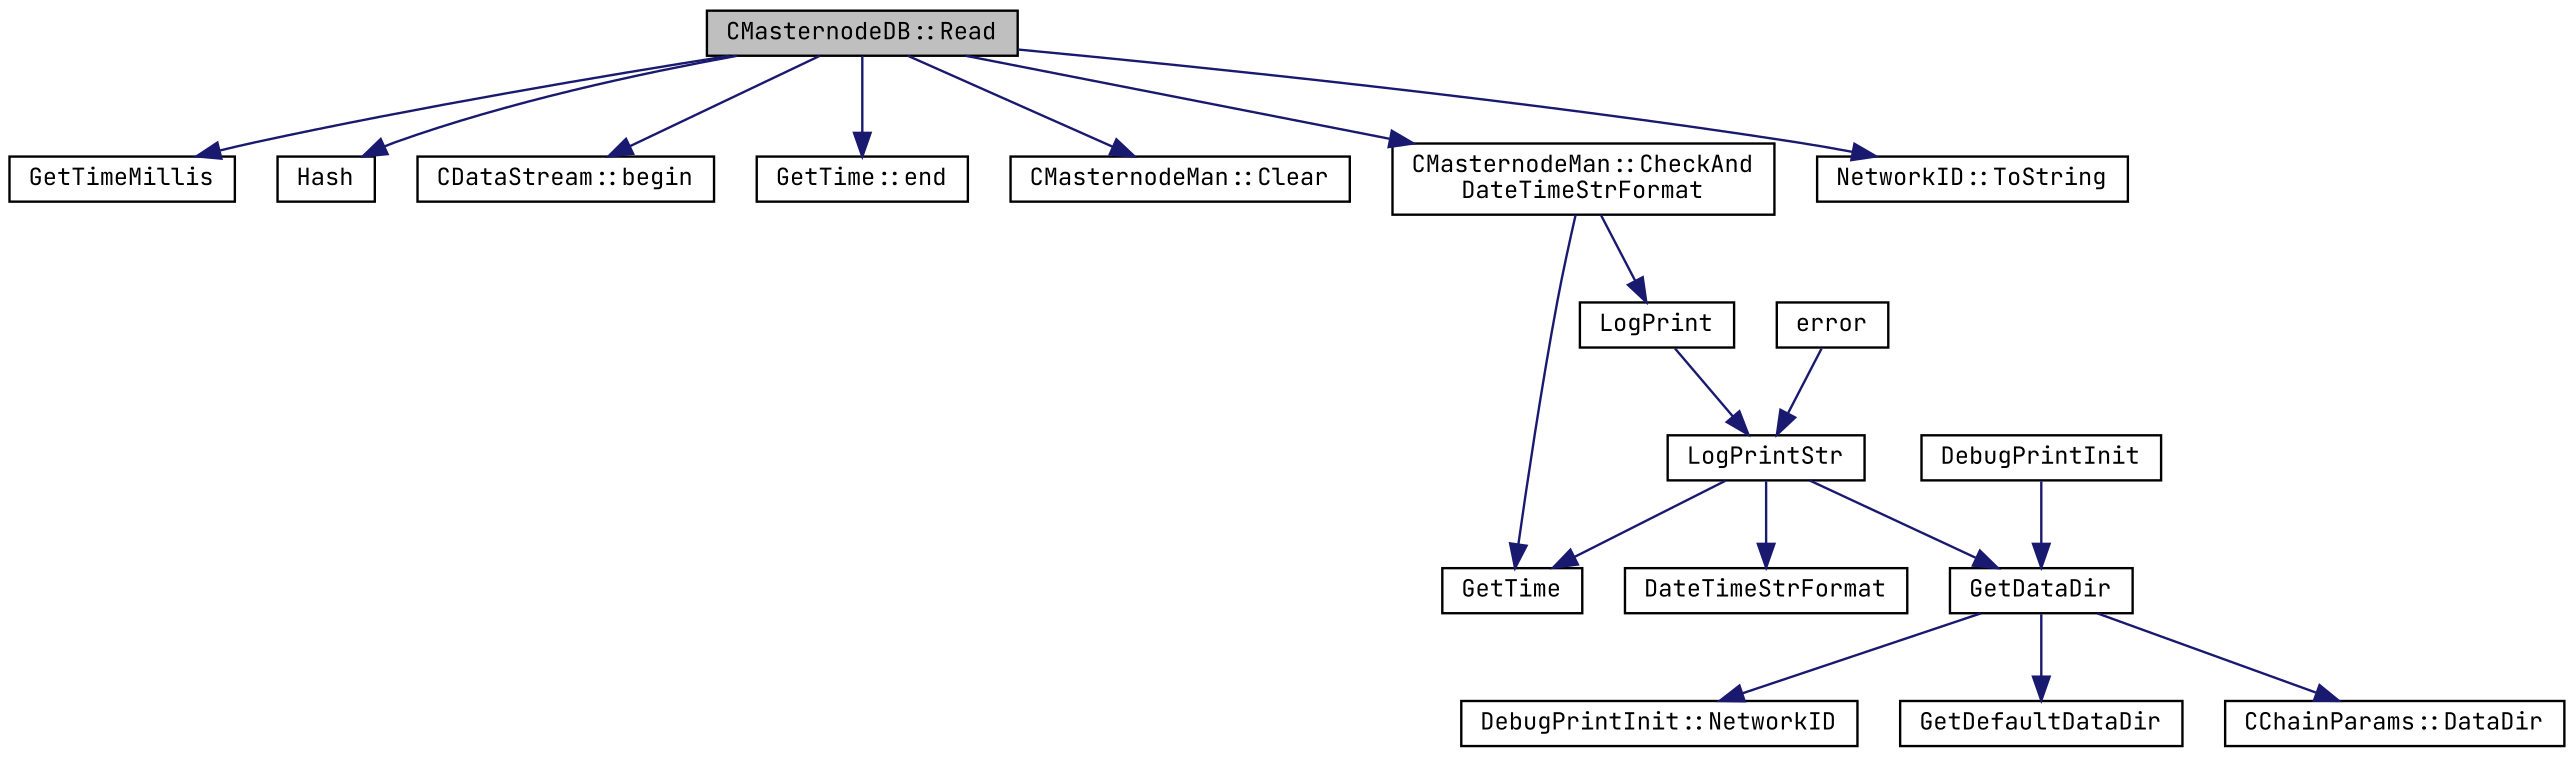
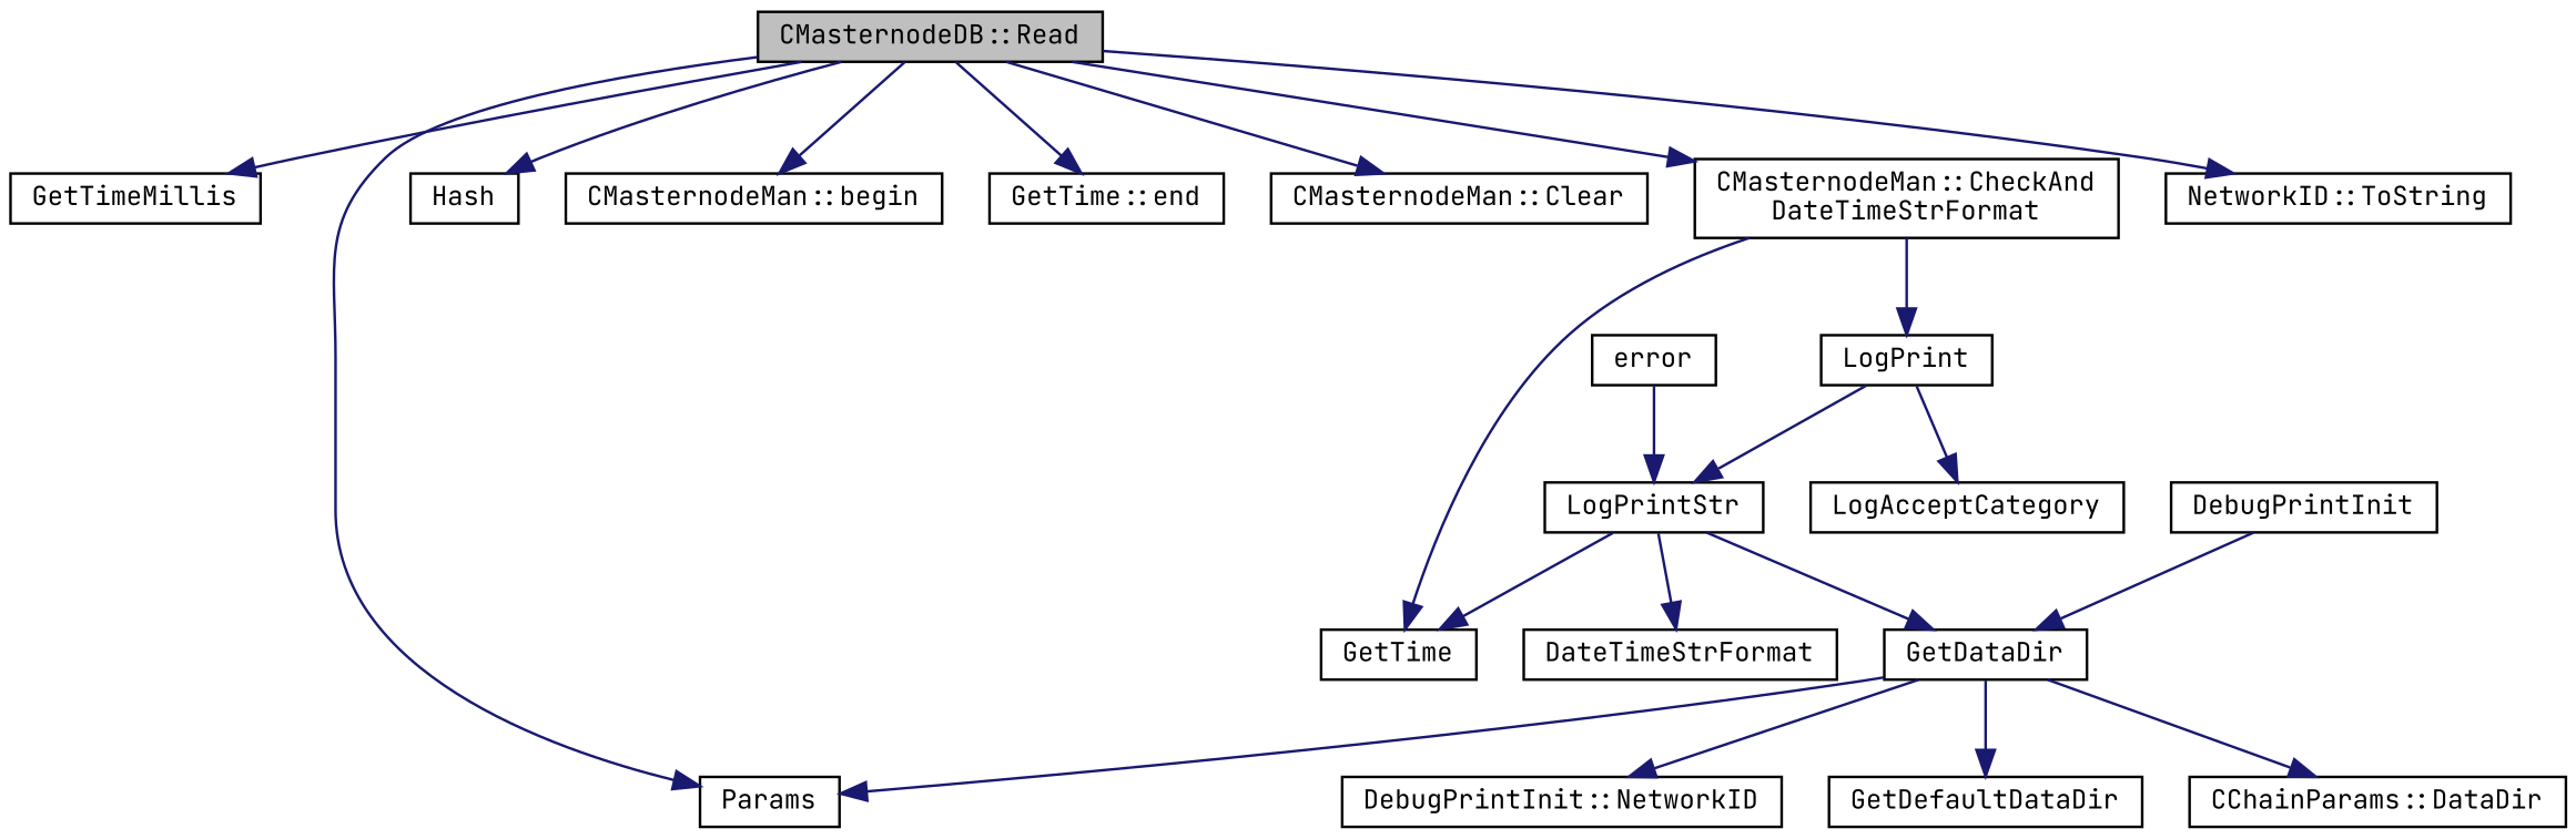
  digraph {
    fontname="JetBrains Mono"
    rankdir=TB
    node [color=black fillcolor=white fontname="JetBrains Mono" fontsize=10 shape=record style=filled]
    edge [color=midnightblue fontname="JetBrains Mono" fontsize=10 labelfontname=Helvetica labelfontsize=10 style=solid]
    n1 [fillcolor=grey75 fontcolor=black height=0.2 label="CMasternodeDB::Read" width=0.4]
    n2 [height=0.2 label=GetTimeMillis width=0.4]
+   n3 [height=0.2 label=Params width=0.4]
    n4 [height=0.2 label=Hash width=0.4]
-   n5 [height=0.2 label="CDataStream::begin" width=0.4]
+   n5 [height=0.2 label="CMasternodeMan::begin" width=0.4]
    n6 [height=0.2 label="GetTime::end" width=0.4]
    n7 [height=0.2 label="CMasternodeMan::Clear" width=0.4]
    n8 [height=0.2 label="CMasternodeMan::CheckAnd\lDateTimeStrFormat" width=0.4]
    n9 [height=0.2 label="NetworkID::ToString" width=0.4]
    n10 [height=0.2 label=error width=0.4]
    n11 [height=0.2 label=LogPrintStr width=0.4]
    n12 [height=0.2 label=GetTime width=0.4]
    n13 [height=0.2 label=LogPrint width=0.4]
    n14 [height=0.2 label=GetDataDir width=0.4]
    n15 [height=0.2 label=DateTimeStrFormat width=0.4]
    n16 [height=0.2 label=DebugPrintInit width=0.4]
    n17 [height=0.2 label="DebugPrintInit::NetworkID" width=0.4]
    n18 [height=0.2 label=GetDefaultDataDir width=0.4]
    n19 [height=0.2 label="CChainParams::DataDir" width=0.4]
+   n20 [height=0.2 label=LogAcceptCategory width=0.4]
    n1 -> n2
+   n1 -> n3
    n1 -> n4
    n1 -> n5
    n1 -> n6
    n1 -> n7
    n1 -> n8
    n1 -> n9
    n8 -> n12
    n8 -> n13
    n10 -> n11
    n11 -> n12
    n11 -> n14
    n11 -> n15
    n13 -> n11
+   n13 -> n20
+   n14 -> n3
    n14 -> n17
    n14 -> n18
    n14 -> n19
    n16 -> n14
  }
